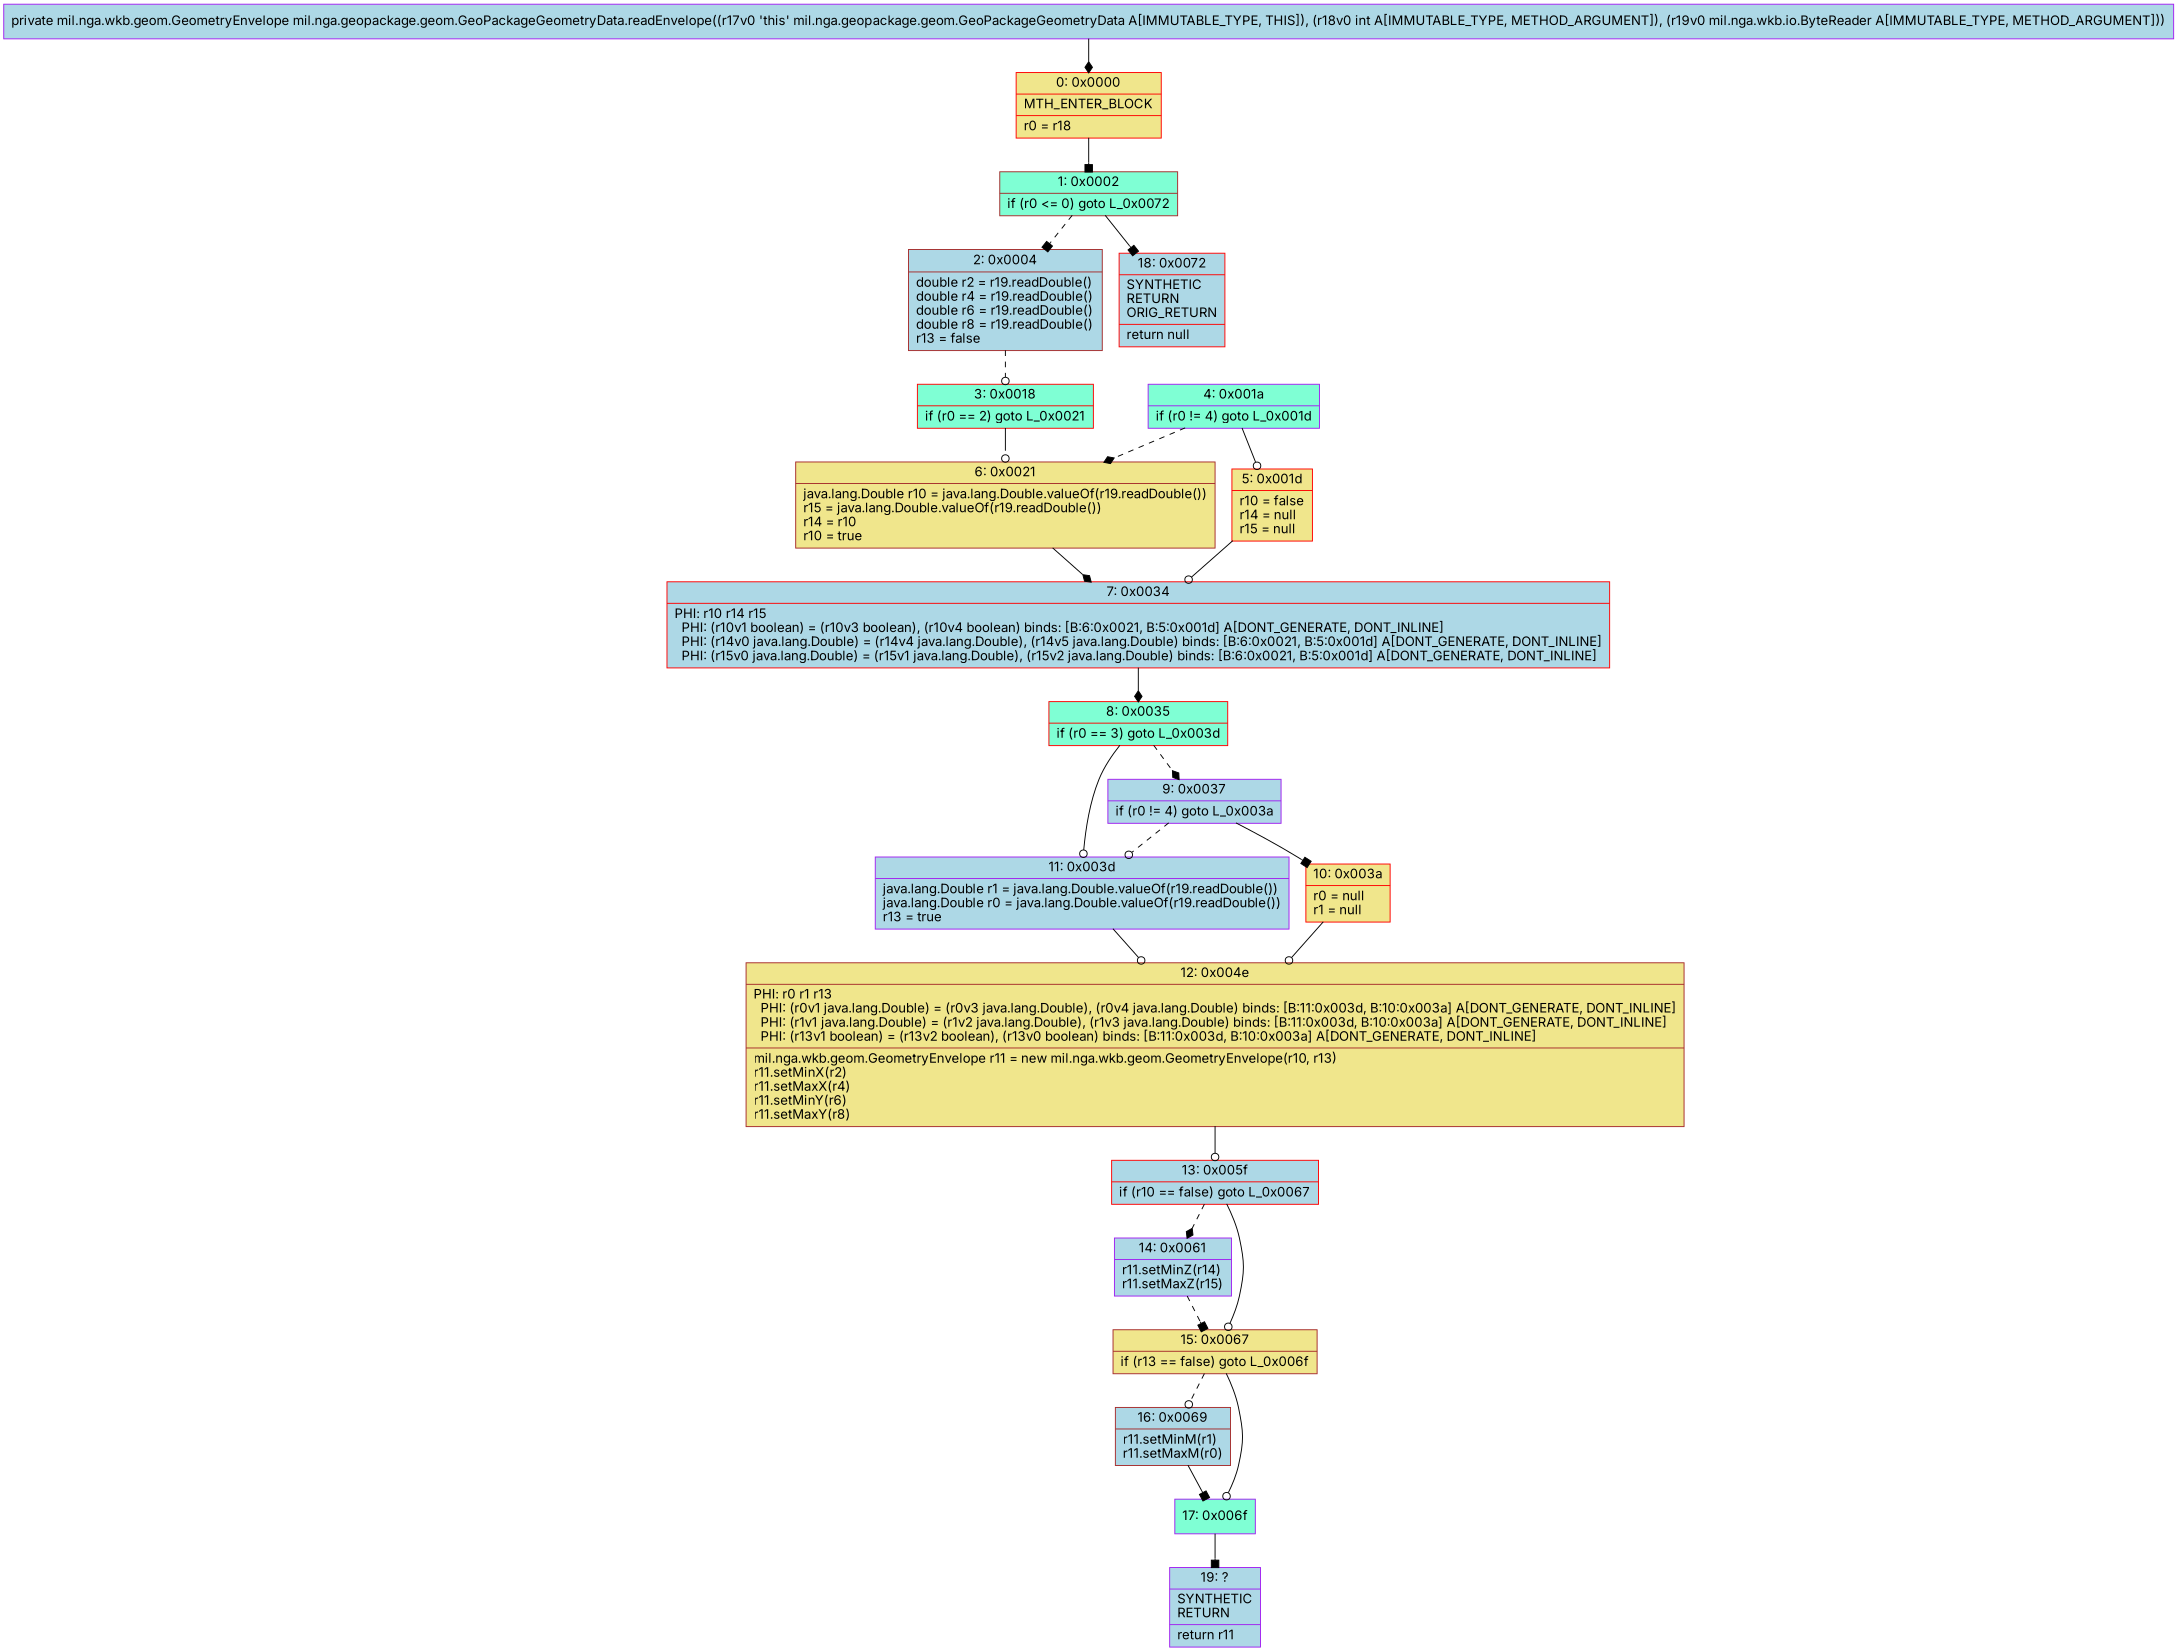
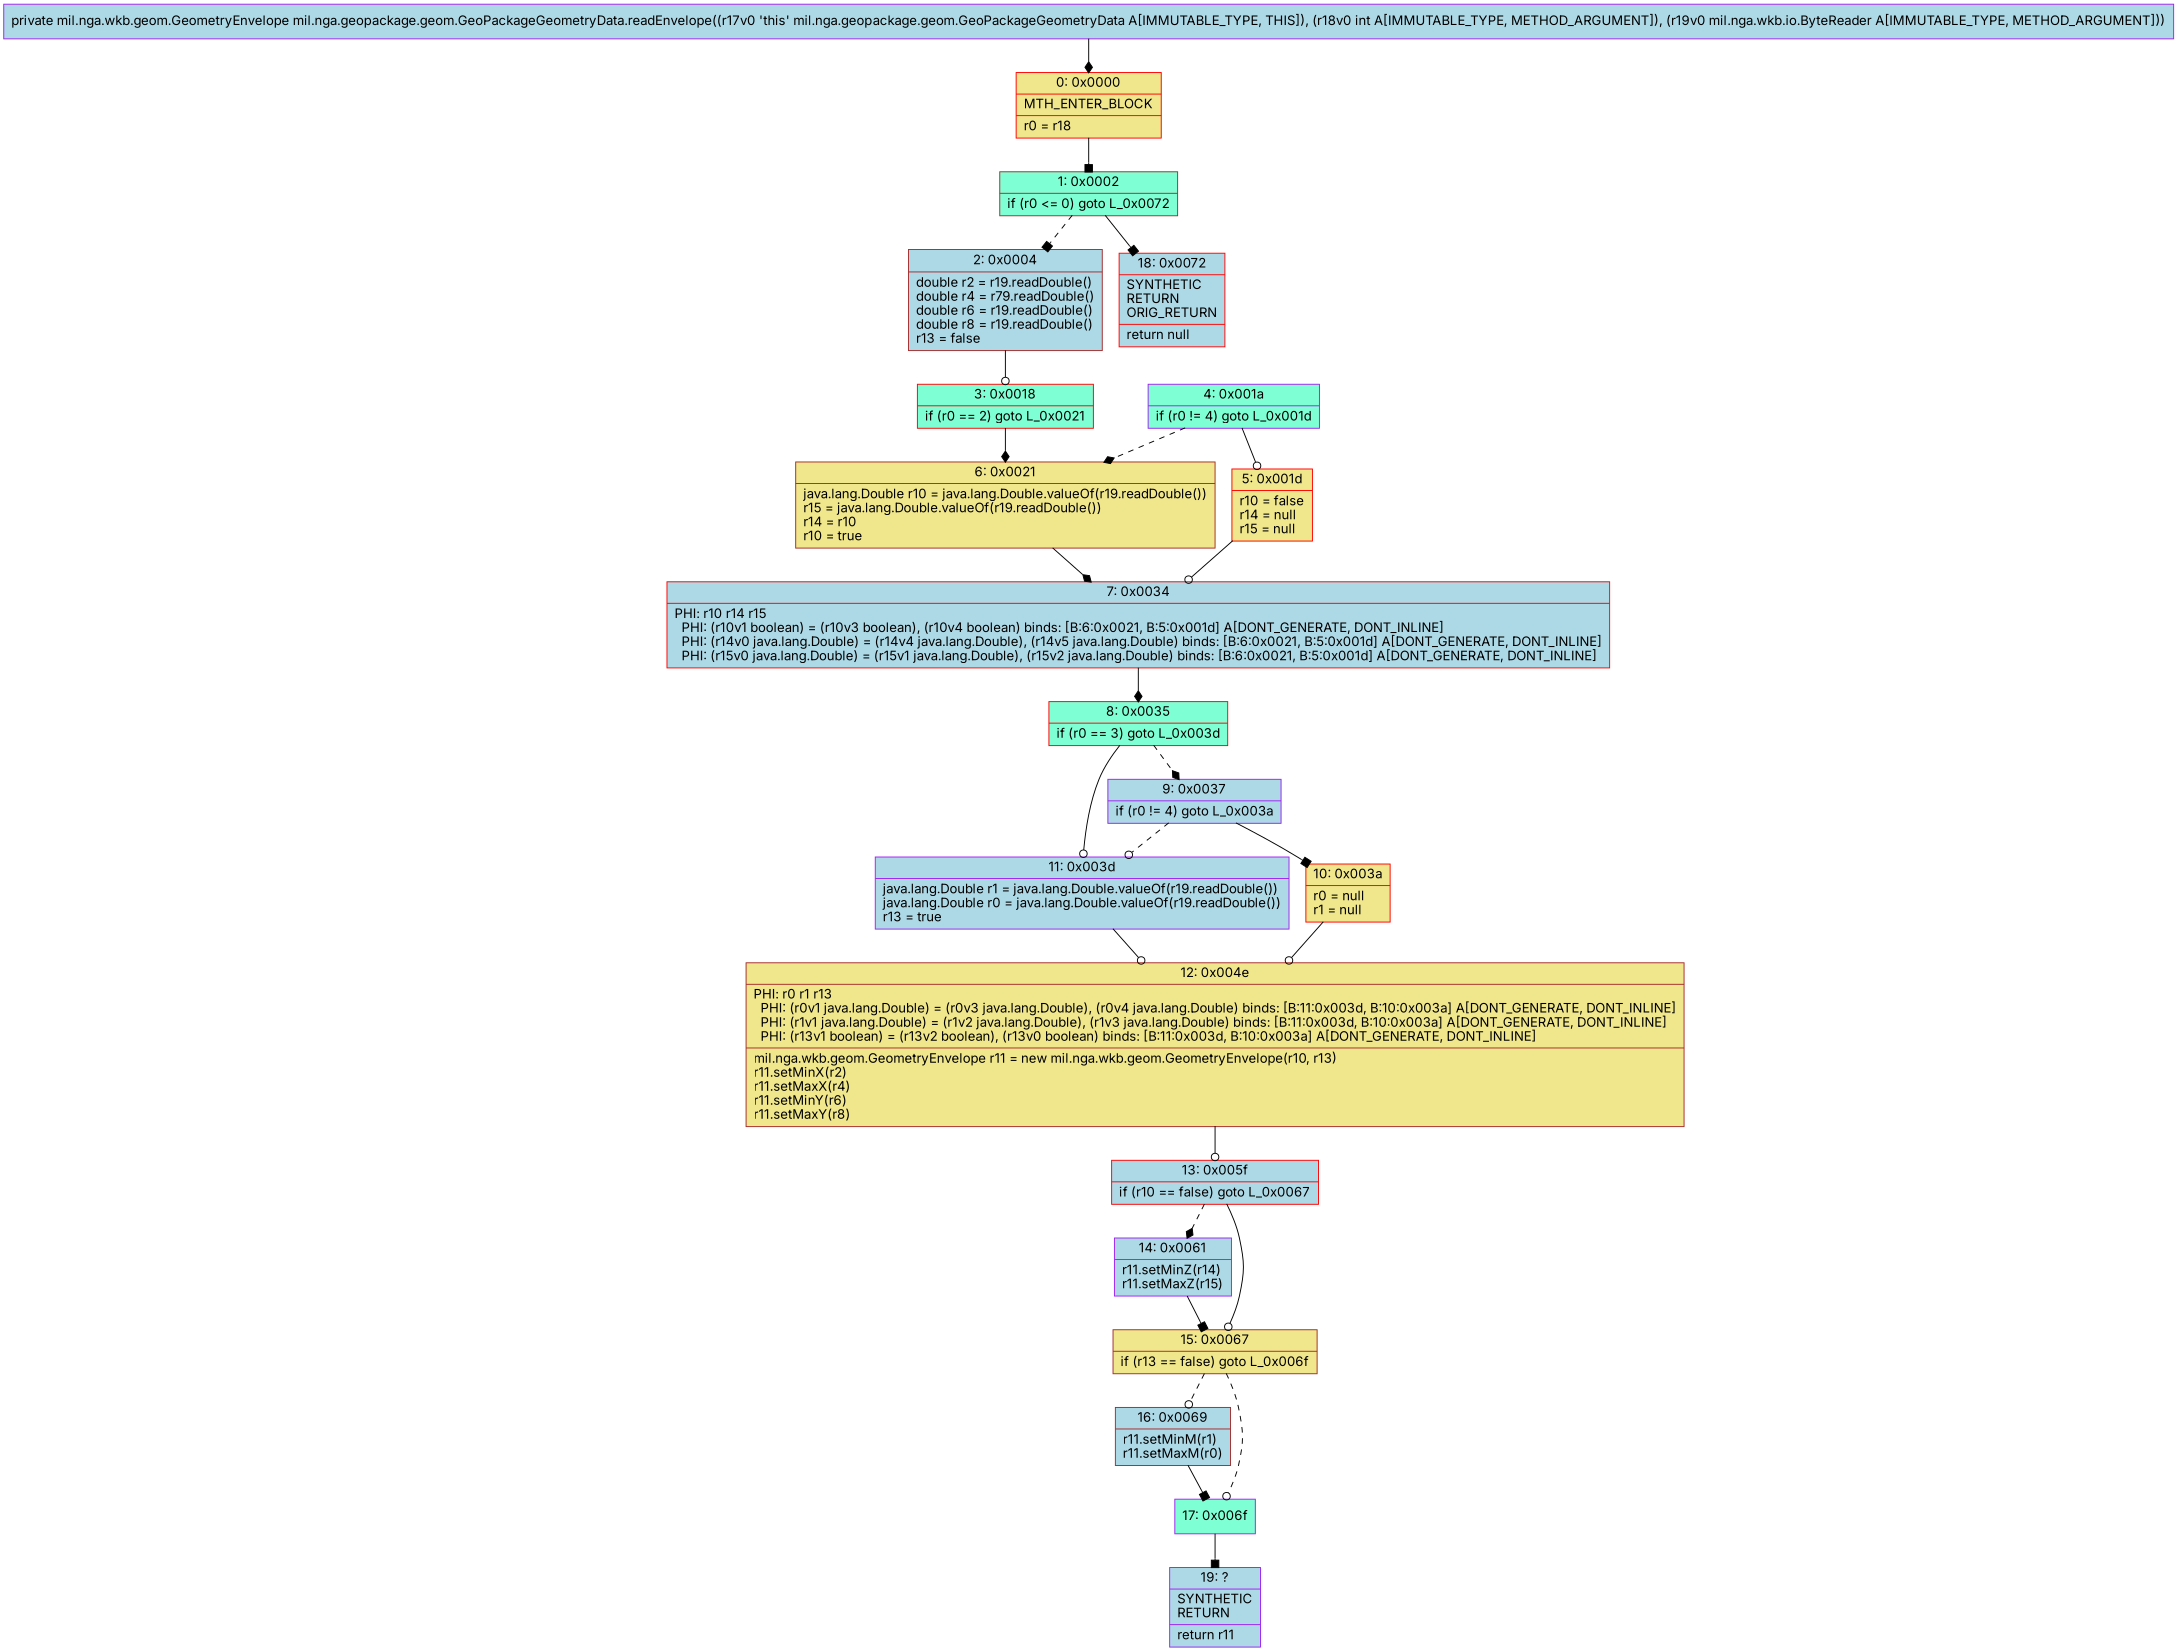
  digraph {
    fontname=Inter
    node [color=red fillcolor=lightblue fontname=Inter shape=record style=filled]
    edge [arrowhead=odot fontname=Inter]
    n1 [fillcolor=khaki label="{0\:\ 0x0000|MTH_ENTER_BLOCK\l|r0 = r18\l}"]
    n2 [color=brown fillcolor=aquamarine label="{1\:\ 0x0002|if (r0 \<= 0) goto L_0x0072\l}"]
-   n3 [color=brown label="{2\:\ 0x0004|double r2 = r19.readDouble()\ldouble r4 = r19.readDouble()\ldouble r6 = r19.readDouble()\ldouble r8 = r19.readDouble()\lr13 = false\l}"]
+   n3 [color=brown label="{2\:\ 0x0004|double r2 = r19.readDouble()\ldouble r4 = r79.readDouble()\ldouble r6 = r19.readDouble()\ldouble r8 = r19.readDouble()\lr13 = false\l}"]
    n4 [label="{18\:\ 0x0072|SYNTHETIC\lRETURN\lORIG_RETURN\l|return null\l}"]
    n5 [fillcolor=aquamarine label="{3\:\ 0x0018|if (r0 == 2) goto L_0x0021\l}"]
    n6 [color=brown fillcolor=khaki label="{6\:\ 0x0021|java.lang.Double r10 = java.lang.Double.valueOf(r19.readDouble())\lr15 = java.lang.Double.valueOf(r19.readDouble())\lr14 = r10\lr10 = true\l}"]
    n7 [color=purple fillcolor=aquamarine label="{4\:\ 0x001a|if (r0 != 4) goto L_0x001d\l}"]
    n8 [fillcolor=khaki label="{5\:\ 0x001d|r10 = false\lr14 = null\lr15 = null\l}"]
    n9 [label="{7\:\ 0x0034|PHI: r10 r14 r15 \l  PHI: (r10v1 boolean) = (r10v3 boolean), (r10v4 boolean) binds: [B:6:0x0021, B:5:0x001d] A[DONT_GENERATE, DONT_INLINE]\l  PHI: (r14v0 java.lang.Double) = (r14v4 java.lang.Double), (r14v5 java.lang.Double) binds: [B:6:0x0021, B:5:0x001d] A[DONT_GENERATE, DONT_INLINE]\l  PHI: (r15v0 java.lang.Double) = (r15v1 java.lang.Double), (r15v2 java.lang.Double) binds: [B:6:0x0021, B:5:0x001d] A[DONT_GENERATE, DONT_INLINE]\l}"]
    n10 [fillcolor=aquamarine label="{8\:\ 0x0035|if (r0 == 3) goto L_0x003d\l}"]
    n11 [color=purple label="{9\:\ 0x0037|if (r0 != 4) goto L_0x003a\l}"]
    n12 [color=purple label="{11\:\ 0x003d|java.lang.Double r1 = java.lang.Double.valueOf(r19.readDouble())\ljava.lang.Double r0 = java.lang.Double.valueOf(r19.readDouble())\lr13 = true\l}"]
    n13 [fillcolor=khaki label="{10\:\ 0x003a|r0 = null\lr1 = null\l}"]
    n14 [color=brown fillcolor=khaki label="{12\:\ 0x004e|PHI: r0 r1 r13 \l  PHI: (r0v1 java.lang.Double) = (r0v3 java.lang.Double), (r0v4 java.lang.Double) binds: [B:11:0x003d, B:10:0x003a] A[DONT_GENERATE, DONT_INLINE]\l  PHI: (r1v1 java.lang.Double) = (r1v2 java.lang.Double), (r1v3 java.lang.Double) binds: [B:11:0x003d, B:10:0x003a] A[DONT_GENERATE, DONT_INLINE]\l  PHI: (r13v1 boolean) = (r13v2 boolean), (r13v0 boolean) binds: [B:11:0x003d, B:10:0x003a] A[DONT_GENERATE, DONT_INLINE]\l|mil.nga.wkb.geom.GeometryEnvelope r11 = new mil.nga.wkb.geom.GeometryEnvelope(r10, r13)\lr11.setMinX(r2)\lr11.setMaxX(r4)\lr11.setMinY(r6)\lr11.setMaxY(r8)\l}"]
    n15 [label="{13\:\ 0x005f|if (r10 == false) goto L_0x0067\l}"]
    n16 [color=purple label="{14\:\ 0x0061|r11.setMinZ(r14)\lr11.setMaxZ(r15)\l}"]
    n17 [color=brown fillcolor=khaki label="{15\:\ 0x0067|if (r13 == false) goto L_0x006f\l}"]
    n18 [color=brown label="{16\:\ 0x0069|r11.setMinM(r1)\lr11.setMaxM(r0)\l}"]
    n19 [color=purple fillcolor=aquamarine label="{17\:\ 0x006f}"]
    n20 [color=purple label="{19\:\ ?|SYNTHETIC\lRETURN\l|return r11\l}"]
    n21 [color=purple label="{private mil.nga.wkb.geom.GeometryEnvelope mil.nga.geopackage.geom.GeoPackageGeometryData.readEnvelope((r17v0 'this' mil.nga.geopackage.geom.GeoPackageGeometryData A[IMMUTABLE_TYPE, THIS]), (r18v0 int A[IMMUTABLE_TYPE, METHOD_ARGUMENT]), (r19v0 mil.nga.wkb.io.ByteReader A[IMMUTABLE_TYPE, METHOD_ARGUMENT])) }"]
    n1 -> n2 [arrowhead=box]
    n2 -> n3 [arrowhead=box style=dashed]
    n2 -> n4 [arrowhead=box]
-   n3 -> n5 [style=dashed]
-   n5 -> n6
+   n3 -> n5
+   n5 -> n6 [arrowhead=diamond]
    n6 -> n9 [arrowhead=diamond]
    n7 -> n6 [arrowhead=diamond style=dashed]
    n7 -> n8
    n8 -> n9
    n9 -> n10 [arrowhead=diamond]
    n10 -> n11 [arrowhead=diamond style=dashed]
    n10 -> n12
    n11 -> n12 [style=dashed]
    n11 -> n13 [arrowhead=box]
    n12 -> n14
    n13 -> n14
    n14 -> n15
    n15 -> n16 [arrowhead=diamond style=dashed]
    n15 -> n17
-   n16 -> n17 [arrowhead=box style=dashed]
+   n16 -> n17 [arrowhead=box]
    n17 -> n18 [style=dashed]
-   n17 -> n19
+   n17 -> n19 [style=dashed]
    n18 -> n19 [arrowhead=box]
    n19 -> n20 [arrowhead=box]
    n21 -> n1 [arrowhead=diamond]
  }
